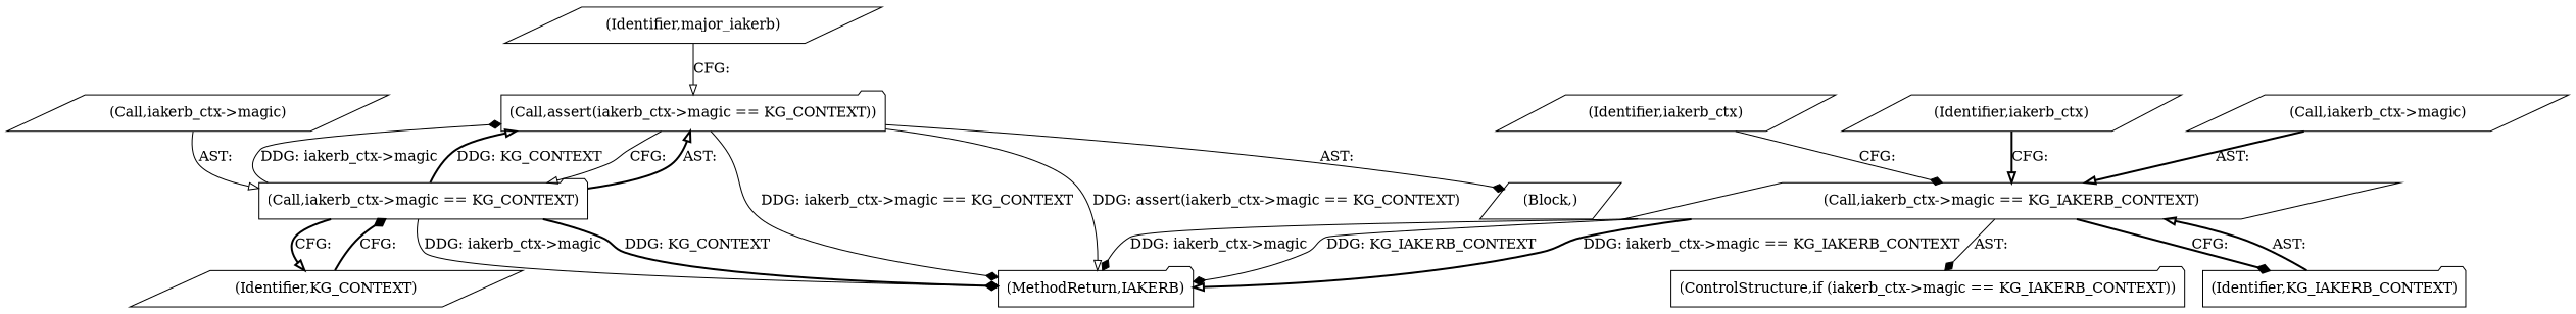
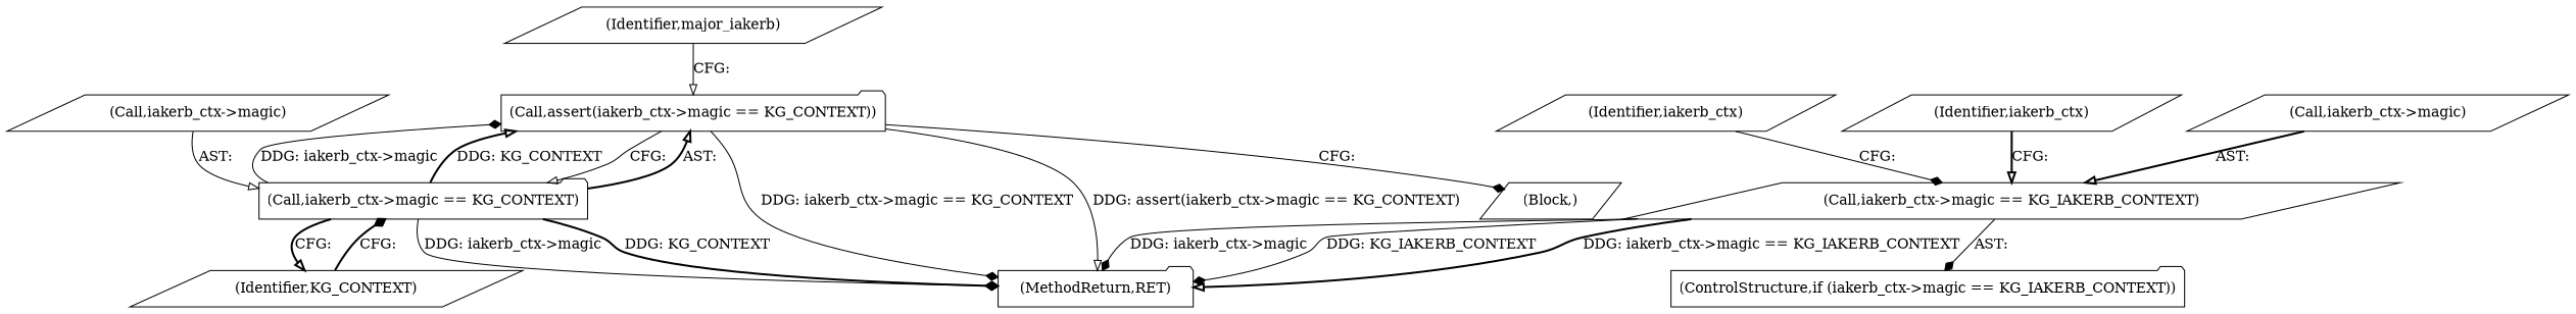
  digraph {
    node [shape=parallelogram]
    edge [arrowhead=onormal style=solid]
    n1 [label="(Call,assert(iakerb_ctx->magic == KG_CONTEXT))" shape=folder]
    n2 [label="(Call,iakerb_ctx->magic == KG_CONTEXT)" shape=folder]
    n3 [label="(Block,)"]
-   n4 [label="(MethodReturn,IAKERB)" shape=folder]
+   n4 [label="(MethodReturn,RET)" shape=folder]
    n5 [label="(Identifier,KG_CONTEXT)"]
    n6 [label="(Call,iakerb_ctx->magic == KG_IAKERB_CONTEXT)"]
    n7 [label="(ControlStructure,if (iakerb_ctx->magic == KG_IAKERB_CONTEXT))" shape=folder]
-   n8 [label="(Identifier,KG_IAKERB_CONTEXT)" shape=folder]
    n9 [label="(Identifier,iakerb_ctx)"]
    n10 [label="(Call,iakerb_ctx->magic)"]
    n11 [label="(Identifier,iakerb_ctx)"]
    n12 [label="(Call,iakerb_ctx->magic)"]
    n13 [label="(Identifier,major_iakerb)"]
    n1 -> n2 [label="CFG: "]
-   n1 -> n3 [arrowhead=diamond label="AST: "]
+   n1 -> n3 [arrowhead=diamond label="CFG: "]
    n1 -> n4 [arrowhead=diamond label="DDG: iakerb_ctx->magic == KG_CONTEXT"]
    n1 -> n4 [label="DDG: assert(iakerb_ctx->magic == KG_CONTEXT)"]
    n2 -> n1 [label="AST: " style=bold]
    n2 -> n1 [arrowhead=diamond label="DDG: iakerb_ctx->magic"]
    n2 -> n1 [label="DDG: KG_CONTEXT" style=bold]
    n2 -> n4 [arrowhead=diamond label="DDG: iakerb_ctx->magic"]
    n2 -> n4 [arrowhead=diamond label="DDG: KG_CONTEXT" style=bold]
    n2 -> n5 [label="CFG: " style=bold]
    n5 -> n2 [arrowhead=diamond label="CFG: " style=bold]
    n6 -> n4 [label="DDG: iakerb_ctx->magic == KG_IAKERB_CONTEXT" style=bold]
    n6 -> n4 [arrowhead=diamond label="DDG: iakerb_ctx->magic"]
    n6 -> n4 [arrowhead=diamond label="DDG: KG_IAKERB_CONTEXT"]
    n6 -> n7 [arrowhead=diamond label="AST: "]
-   n6 -> n8 [arrowhead=diamond label="CFG: " style=bold]
-   n8 -> n6 [label="AST: " style=bold]
    n9 -> n6 [label="CFG: " style=bold]
    n10 -> n6 [label="AST: " style=bold]
    n11 -> n6 [arrowhead=diamond label="CFG: "]
    n12 -> n2 [label="AST: "]
    n13 -> n1 [label="CFG: "]
  }
